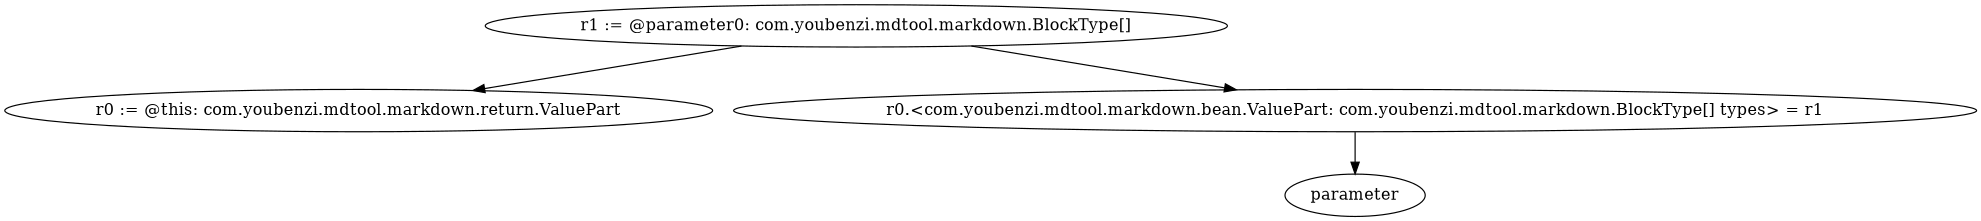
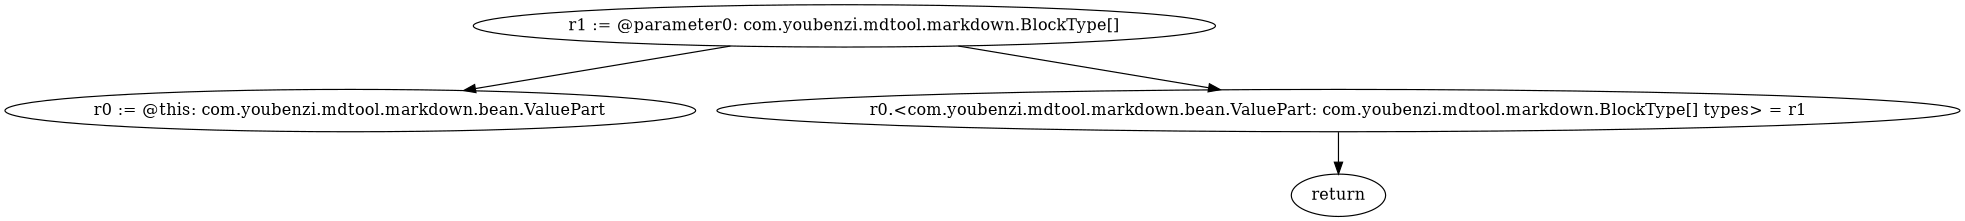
  digraph {
    "r1 := @parameter0: com.youbenzi.mdtool.markdown.BlockType[]"
-   "r0 := @this: com.youbenzi.mdtool.markdown.bean.ValuePart" [label="r0 := @this: com.youbenzi.mdtool.markdown.return.ValuePart"]
+   "r0 := @this: com.youbenzi.mdtool.markdown.bean.ValuePart"
    "r0.<com.youbenzi.mdtool.markdown.bean.ValuePart: com.youbenzi.mdtool.markdown.BlockType[] types> = r1"
-   return [label=parameter]
+   return
    "r1 := @parameter0: com.youbenzi.mdtool.markdown.BlockType[]" -> "r0 := @this: com.youbenzi.mdtool.markdown.bean.ValuePart"
    "r1 := @parameter0: com.youbenzi.mdtool.markdown.BlockType[]" -> "r0.<com.youbenzi.mdtool.markdown.bean.ValuePart: com.youbenzi.mdtool.markdown.BlockType[] types> = r1"
    "r0.<com.youbenzi.mdtool.markdown.bean.ValuePart: com.youbenzi.mdtool.markdown.BlockType[] types> = r1" -> return
  }
